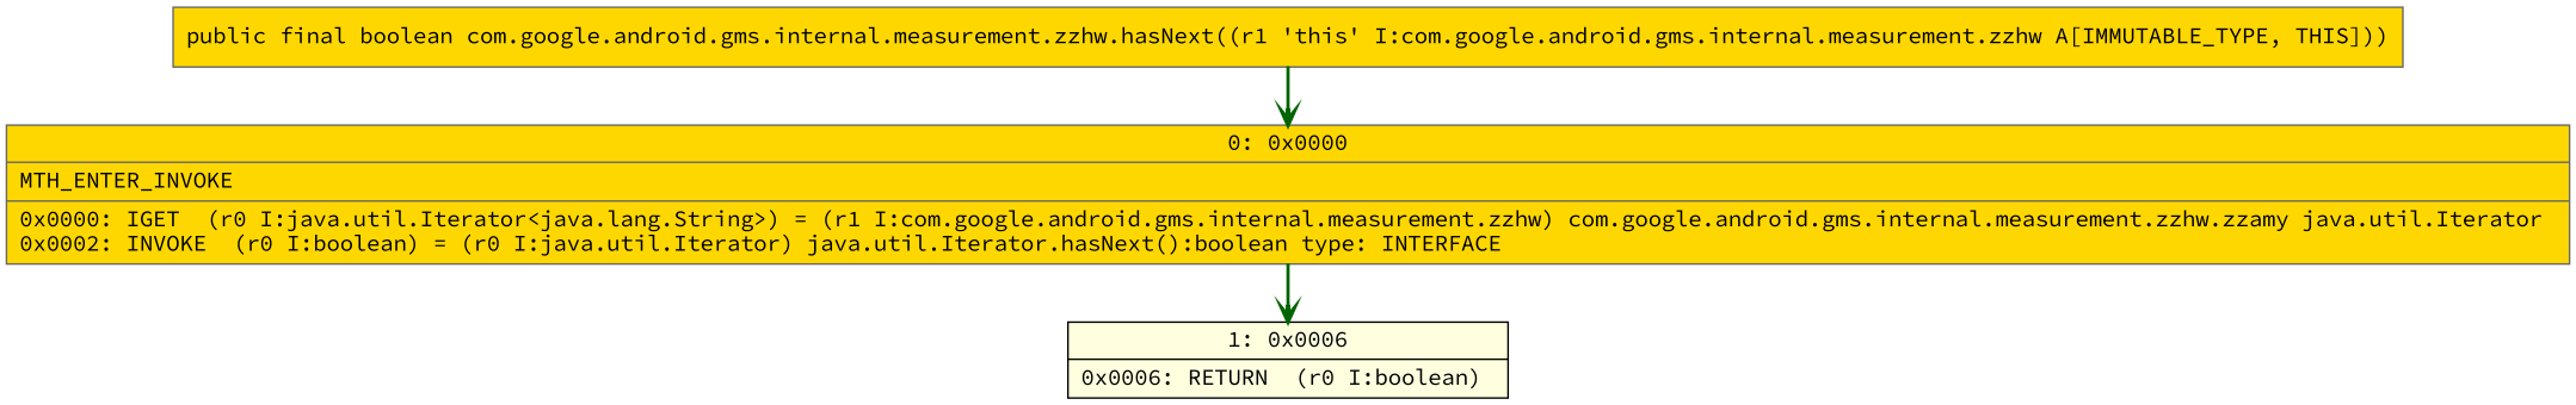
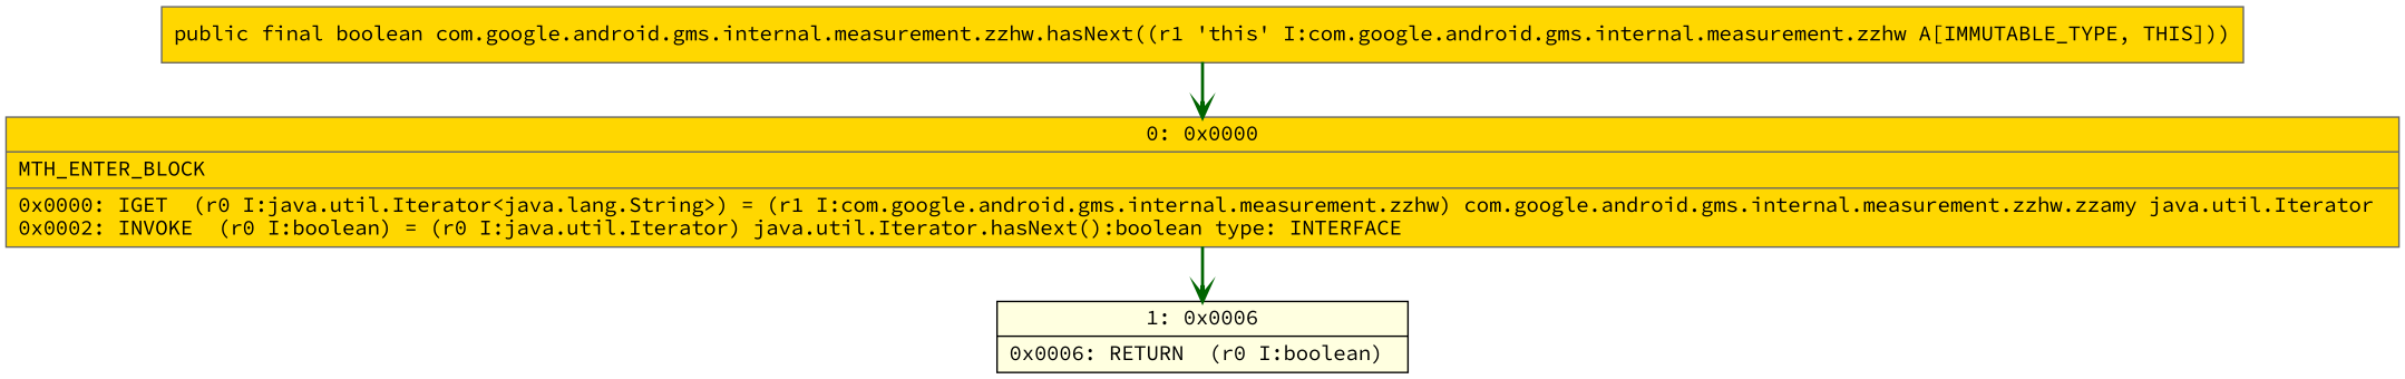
  digraph {
    fontname="Source Code Pro"
    node [shape=record style=filled fillcolor=gold color=gray40 fontname="Source Code Pro"]
    edge [color=darkgreen style=bold arrowhead=vee fontname="Source Code Pro"]
-   n1 [label="{0\:\ 0x0000|MTH_ENTER_INVOKE\l|0x0000: IGET  (r0 I:java.util.Iterator\<java.lang.String\>) = (r1 I:com.google.android.gms.internal.measurement.zzhw) com.google.android.gms.internal.measurement.zzhw.zzamy java.util.Iterator \l0x0002: INVOKE  (r0 I:boolean) = (r0 I:java.util.Iterator) java.util.Iterator.hasNext():boolean type: INTERFACE \l}"]
+   n1 [label="{0\:\ 0x0000|MTH_ENTER_BLOCK\l|0x0000: IGET  (r0 I:java.util.Iterator\<java.lang.String\>) = (r1 I:com.google.android.gms.internal.measurement.zzhw) com.google.android.gms.internal.measurement.zzhw.zzamy java.util.Iterator \l0x0002: INVOKE  (r0 I:boolean) = (r0 I:java.util.Iterator) java.util.Iterator.hasNext():boolean type: INTERFACE \l}"]
    n2 [label="{1\:\ 0x0006|0x0006: RETURN  (r0 I:boolean) \l}" fillcolor=lightyellow color=black]
    n3 [label="{public final boolean com.google.android.gms.internal.measurement.zzhw.hasNext((r1 'this' I:com.google.android.gms.internal.measurement.zzhw A[IMMUTABLE_TYPE, THIS])) }"]
    n1 -> n2
    n3 -> n1
  }
